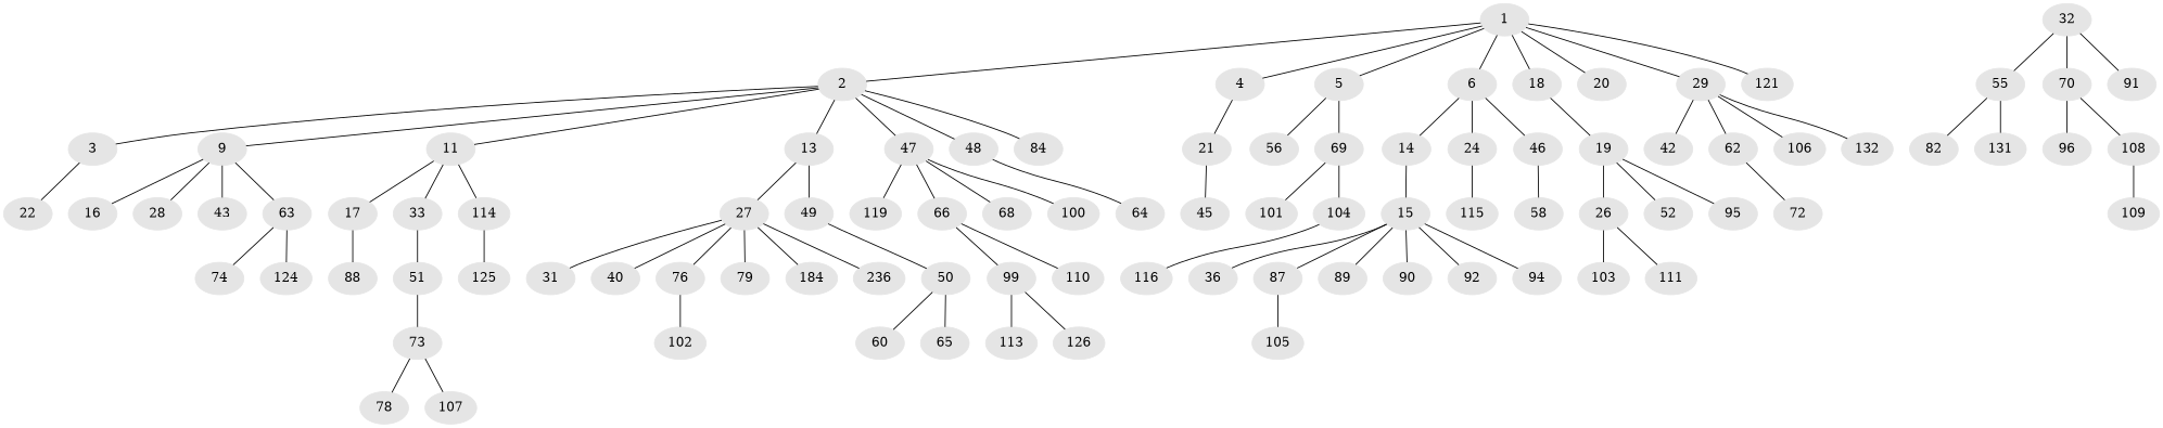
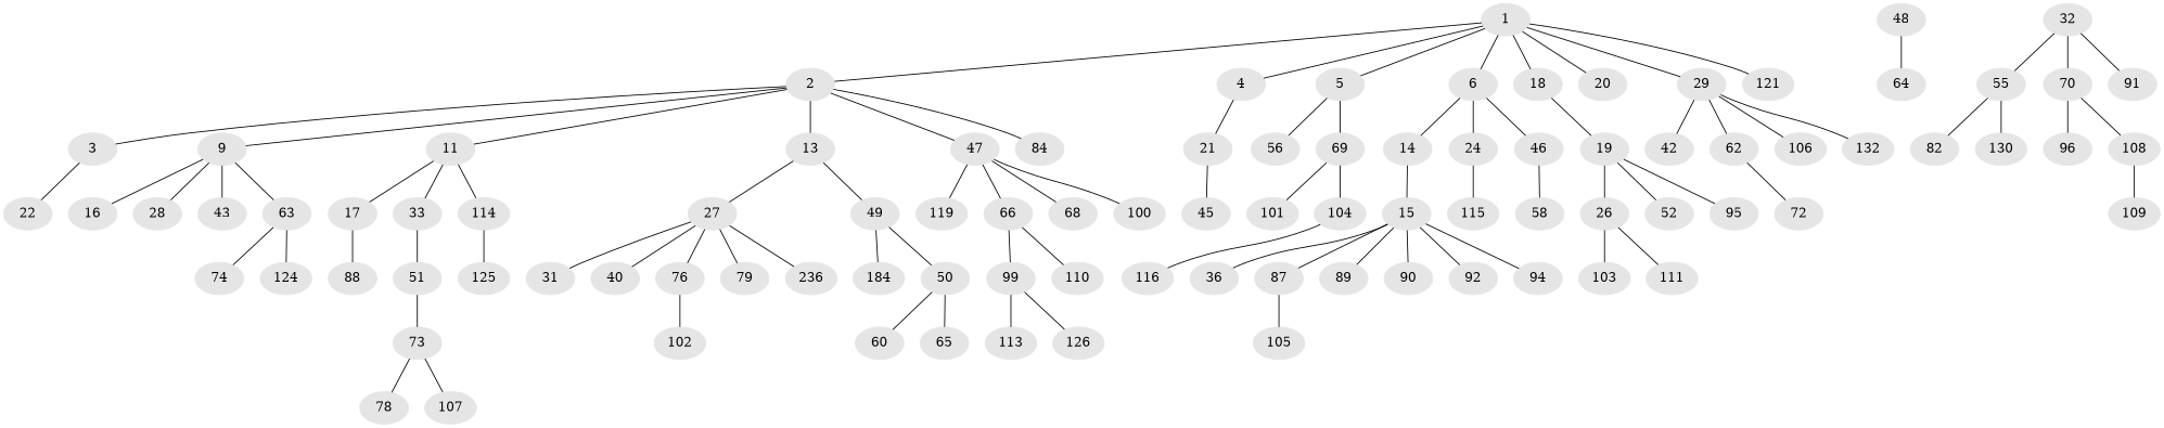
  graph {
    node [color=gray90 style=filled]
    1 [super="+7"]
    2 [super="+8"]
    4 [super="+37"]
    5 [super="+12"]
    6 [super="+10"]
    18
    20 [super="+122"]
    29 [super="+80"]
    121 [super="+123"]
    3 [super="+138"]
    9 [super="+41"]
    11 [super="+81"]
    13 [super="+35"]
    47 [super="+85"]
    48 [super="+53"]
    84
    21 [super="+25"]
    56
    69 [super="+93"]
    14 [super="+98"]
    24 [super="+54"]
    46 [super="+112"]
    19 [super="+34"]
    42 [super="+75"]
    62
    106
    132
    22 [super="+57"]
    16
    28
    43
    63 [super="+97"]
    17
    33 [super="+44"]
    114
    27 [super="+38"]
    49
    119
    66 [super="+83"]
    68
    100
    64
    45 [super="+71"]
    101
    104
    15 [super="+23"]
    115
    58
    74 [super="+139"]
    124
    88 [super="+118"]
    51 [super="+59"]
    125 [super="+133"]
    31 [super="+61"]
    40
    76 [super="+120"]
    79
    n58 [label=184]
    n59 [label=236]
    50
    36
    87
    89
    90
    92
    94
    105 [super="+135"]
    26 [super="+86"]
    52
    95
    103
    111
    102
    72
    32 [super="+39"]
    55 [super="+67"]
    70 [super="+77"]
    91
    82 [super="+127"]
-   130 [label=131]
+   130
    96
    108
    73 [super="+128"]
    99
    110 [super="+117"]
    60
    65 [super="+131"]
    78
    107
    113
    126
    116 [super="+129"]
    109 [super="+137"]
    1 -- 2
    1 -- 4
    1 -- 5
    1 -- 6
    1 -- 18
    1 -- 20
    1 -- 29
    1 -- 121
    2 -- 3
    2 -- 9
    2 -- 11
    2 -- 13
    2 -- 47
-   2 -- 48
    2 -- 84
    4 -- 21
    5 -- 56
    5 -- 69
    6 -- 14
    6 -- 24
    6 -- 46
    18 -- 19
    29 -- 42
    29 -- 62
    29 -- 106
    29 -- 132
    3 -- 22
    9 -- 16
    9 -- 28
    9 -- 43
    9 -- 63
    11 -- 17
    11 -- 33
    11 -- 114
    13 -- 27
    13 -- 49
    47 -- 119
    47 -- 66
    47 -- 68
    47 -- 100
    48 -- 64
    21 -- 45
    69 -- 101
    69 -- 104
    14 -- 15
    24 -- 115
    46 -- 58
    19 -- 26
    19 -- 52
    19 -- 95
    62 -- 72
    63 -- 74
    63 -- 124
    17 -- 88
    33 -- 51
    114 -- 125
    27 -- 31
    27 -- 40
    27 -- 76
    27 -- 79
-   27 -- n58
+   49 -- n58
    27 -- n59
    49 -- 50
    66 -- 99
    66 -- 110
    104 -- 116
    15 -- 36
    15 -- 87
    15 -- 89
    15 -- 90
    15 -- 92
    15 -- 94
    51 -- 73
    76 -- 102
    50 -- 60
    50 -- 65
    87 -- 105
    26 -- 103
    26 -- 111
    32 -- 55
    32 -- 70
    32 -- 91
    55 -- 82
    55 -- 130
    70 -- 96
    70 -- 108
    108 -- 109
    73 -- 78
    73 -- 107
    99 -- 113
    99 -- 126
  }
